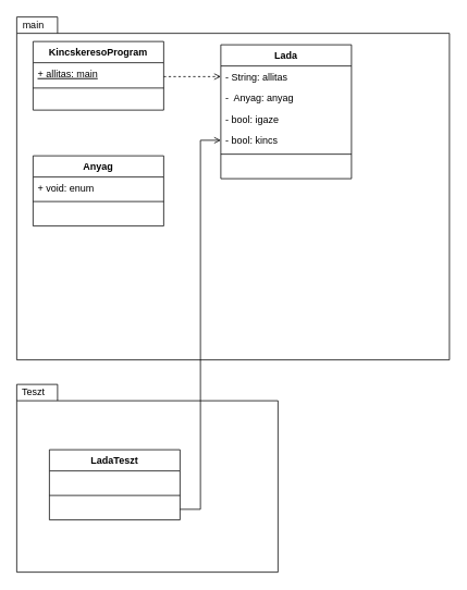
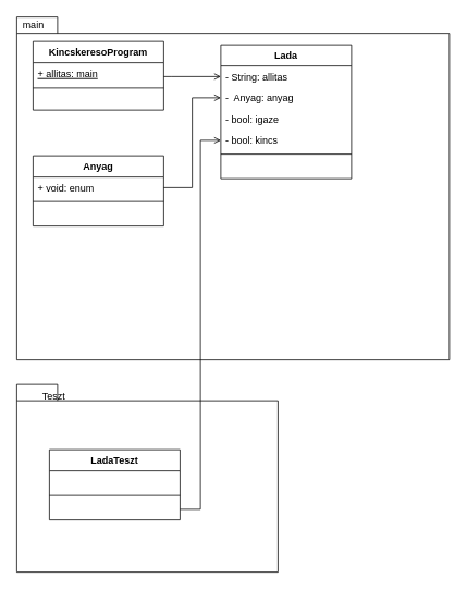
  <mxCell id="0" />
  <mxCell id="1" parent="0" />
  <mxCell id="2" value="" style="shape=folder;fontStyle=1;spacingTop=10;tabWidth=50;tabHeight=20;tabPosition=left;html=1;strokeColor=default;" vertex="1" parent="1"><mxGeometry x="20" y="20" width="530" height="420" as="geometry" /></mxCell>
- <mxCell id="3" style="edgeStyle=orthogonalEdgeStyle;rounded=0;orthogonalLoop=1;jettySize=auto;html=1;entryX=0;entryY=0.5;entryDx=0;entryDy=0;endArrow=open;endFill=0;dashed=1;" edge="1" parent="1" source="4" target="8"><mxGeometry relative="1" as="geometry"><Array as="points"><mxPoint x="210" y="93" /><mxPoint x="210" y="93" /></Array></mxGeometry></mxCell>
+ <mxCell id="3" style="edgeStyle=orthogonalEdgeStyle;rounded=0;orthogonalLoop=1;jettySize=auto;html=1;entryX=0;entryY=0.5;entryDx=0;entryDy=0;endArrow=open;endFill=0;" edge="1" parent="1" source="4" target="8"><mxGeometry relative="1" as="geometry"><Array as="points"><mxPoint x="210" y="93" /><mxPoint x="210" y="93" /></Array></mxGeometry></mxCell>
  <mxCell id="4" value="KincskeresoProgram" style="swimlane;fontStyle=1;align=center;verticalAlign=top;childLayout=stackLayout;horizontal=1;startSize=26;horizontalStack=0;resizeParent=1;resizeParentMax=0;resizeLast=0;collapsible=1;marginBottom=0;" vertex="1" parent="1"><mxGeometry x="40" y="50" width="160" height="84" as="geometry" /></mxCell>
  <mxCell id="5" value="+ allitas: main" style="text;strokeColor=none;fillColor=none;align=left;verticalAlign=top;spacingLeft=4;spacingRight=4;overflow=hidden;rotatable=0;points=[[0,0.5],[1,0.5]];portConstraint=eastwest;fontStyle=4" vertex="1" parent="4"><mxGeometry y="26" width="160" height="4" as="geometry" /></mxCell>
  <mxCell id="6" value="" style="line;strokeWidth=1;fillColor=none;align=left;verticalAlign=middle;spacingTop=-1;spacingLeft=3;spacingRight=3;rotatable=0;labelPosition=right;points=[];portConstraint=eastwest;" vertex="1" parent="4"><mxGeometry y="30" width="160" height="54" as="geometry" /></mxCell>
  <mxCell id="7" value="Lada" style="swimlane;fontStyle=1;align=center;verticalAlign=top;childLayout=stackLayout;horizontal=1;startSize=26;horizontalStack=0;resizeParent=1;resizeParentMax=0;resizeLast=0;collapsible=1;marginBottom=0;strokeColor=default;" vertex="1" parent="1"><mxGeometry x="270" y="54" width="160" height="164" as="geometry" /></mxCell>
  <mxCell id="8" value="- String: allitas" style="text;strokeColor=none;fillColor=none;align=left;verticalAlign=top;spacingLeft=4;spacingRight=4;overflow=hidden;rotatable=0;points=[[0,0.5],[1,0.5]];portConstraint=eastwest;" vertex="1" parent="7"><mxGeometry y="26" width="160" height="26" as="geometry" /></mxCell>
  <mxCell id="9" value="-  Anyag: anyag" style="text;strokeColor=none;fillColor=none;align=left;verticalAlign=top;spacingLeft=4;spacingRight=4;overflow=hidden;rotatable=0;points=[[0,0.5],[1,0.5]];portConstraint=eastwest;" vertex="1" parent="7"><mxGeometry y="52" width="160" height="26" as="geometry" /></mxCell>
  <mxCell id="10" value="- bool: igaze" style="text;strokeColor=none;fillColor=none;align=left;verticalAlign=top;spacingLeft=4;spacingRight=4;overflow=hidden;rotatable=0;points=[[0,0.5],[1,0.5]];portConstraint=eastwest;" vertex="1" parent="7"><mxGeometry y="78" width="160" height="26" as="geometry" /></mxCell>
  <mxCell id="11" value="- bool: kincs" style="text;strokeColor=none;fillColor=none;align=left;verticalAlign=top;spacingLeft=4;spacingRight=4;overflow=hidden;rotatable=0;points=[[0,0.5],[1,0.5]];portConstraint=eastwest;" vertex="1" parent="7"><mxGeometry y="104" width="160" height="26" as="geometry" /></mxCell>
  <mxCell id="12" value="" style="line;strokeWidth=1;fillColor=none;align=left;verticalAlign=middle;spacingTop=-1;spacingLeft=3;spacingRight=3;rotatable=0;labelPosition=right;points=[];portConstraint=eastwest;" vertex="1" parent="7"><mxGeometry y="130" width="160" height="8" as="geometry" /></mxCell>
  <mxCell id="13" value=" " style="text;strokeColor=none;fillColor=none;align=left;verticalAlign=top;spacingLeft=4;spacingRight=4;overflow=hidden;rotatable=0;points=[[0,0.5],[1,0.5]];portConstraint=eastwest;" vertex="1" parent="7"><mxGeometry y="138" width="160" height="26" as="geometry" /></mxCell>
  <mxCell id="14" value="main" style="text;html=1;resizable=0;autosize=1;align=center;verticalAlign=middle;points=[];fillColor=none;strokeColor=none;rounded=0;" vertex="1" parent="1"><mxGeometry x="20" y="20" width="40" height="20" as="geometry" /></mxCell>
  <mxCell id="15" value="" style="group" vertex="1" connectable="0" parent="1"><mxGeometry x="20" y="470" width="320" height="230" as="geometry" /></mxCell>
  <mxCell id="16" value="" style="shape=folder;fontStyle=1;spacingTop=10;tabWidth=50;tabHeight=20;tabPosition=left;html=1;strokeColor=default;" vertex="1" parent="15"><mxGeometry width="320" height="230" as="geometry" /></mxCell>
  <mxCell id="17" value="LadaTeszt" style="swimlane;fontStyle=1;align=center;verticalAlign=top;childLayout=stackLayout;horizontal=1;startSize=26;horizontalStack=0;resizeParent=1;resizeParentMax=0;resizeLast=0;collapsible=1;marginBottom=0;strokeColor=default;" vertex="1" parent="15"><mxGeometry x="40" y="80" width="160" height="86" as="geometry" /></mxCell>
  <mxCell id="18" value=" " style="text;strokeColor=none;fillColor=none;align=left;verticalAlign=top;spacingLeft=4;spacingRight=4;overflow=hidden;rotatable=0;points=[[0,0.5],[1,0.5]];portConstraint=eastwest;" vertex="1" parent="17"><mxGeometry y="26" width="160" height="26" as="geometry" /></mxCell>
  <mxCell id="19" value="" style="line;strokeWidth=1;fillColor=none;align=left;verticalAlign=middle;spacingTop=-1;spacingLeft=3;spacingRight=3;rotatable=0;labelPosition=right;points=[];portConstraint=eastwest;" vertex="1" parent="17"><mxGeometry y="52" width="160" height="8" as="geometry" /></mxCell>
  <mxCell id="20" value=" " style="text;strokeColor=none;fillColor=none;align=left;verticalAlign=top;spacingLeft=4;spacingRight=4;overflow=hidden;rotatable=0;points=[[0,0.5],[1,0.5]];portConstraint=eastwest;" vertex="1" parent="17"><mxGeometry y="60" width="160" height="26" as="geometry" /></mxCell>
- <mxCell id="21" value="Teszt" style="text;html=1;resizable=0;autosize=1;align=center;verticalAlign=middle;points=[];fillColor=none;strokeColor=none;rounded=0;" vertex="1" parent="15"><mxGeometry width="40" height="20" as="geometry" /></mxCell>
+ <mxCell id="21" value="Teszt" style="text;html=1;resizable=0;autosize=1;align=center;verticalAlign=middle;points=[];fillColor=none;strokeColor=none;rounded=0;" vertex="1" parent="15"><mxGeometry x="25" y="5" width="40" height="20" as="geometry" /></mxCell>
  <mxCell id="22" style="edgeStyle=orthogonalEdgeStyle;rounded=0;orthogonalLoop=1;jettySize=auto;html=1;entryX=0;entryY=0.5;entryDx=0;entryDy=0;exitX=1;exitY=0.5;exitDx=0;exitDy=0;endArrow=open;endFill=0;" edge="1" parent="1" source="20" target="11"><mxGeometry relative="1" as="geometry"><Array as="points"><mxPoint x="245" y="623" /><mxPoint x="245" y="171" /></Array></mxGeometry></mxCell>
  <mxCell id="23" value="Anyag" style="swimlane;fontStyle=1;align=center;verticalAlign=top;childLayout=stackLayout;horizontal=1;startSize=26;horizontalStack=0;resizeParent=1;resizeParentMax=0;resizeLast=0;collapsible=1;marginBottom=0;strokeColor=default;" vertex="1" parent="1"><mxGeometry x="40" y="190" width="160" height="86" as="geometry" /></mxCell>
  <mxCell id="24" value="+ void: enum" style="text;strokeColor=none;fillColor=none;align=left;verticalAlign=top;spacingLeft=4;spacingRight=4;overflow=hidden;rotatable=0;points=[[0,0.5],[1,0.5]];portConstraint=eastwest;" vertex="1" parent="23"><mxGeometry y="26" width="160" height="26" as="geometry" /></mxCell>
  <mxCell id="25" value="" style="line;strokeWidth=1;fillColor=none;align=left;verticalAlign=middle;spacingTop=-1;spacingLeft=3;spacingRight=3;rotatable=0;labelPosition=right;points=[];portConstraint=eastwest;" vertex="1" parent="23"><mxGeometry y="52" width="160" height="8" as="geometry" /></mxCell>
  <mxCell id="26" value=" " style="text;strokeColor=none;fillColor=none;align=left;verticalAlign=top;spacingLeft=4;spacingRight=4;overflow=hidden;rotatable=0;points=[[0,0.5],[1,0.5]];portConstraint=eastwest;" vertex="1" parent="23"><mxGeometry y="60" width="160" height="26" as="geometry" /></mxCell>
+ <mxCell id="27" style="edgeStyle=orthogonalEdgeStyle;rounded=0;orthogonalLoop=1;jettySize=auto;html=1;endArrow=open;endFill=0;" edge="1" parent="1" source="24" target="9"><mxGeometry relative="1" as="geometry" /></mxCell>
